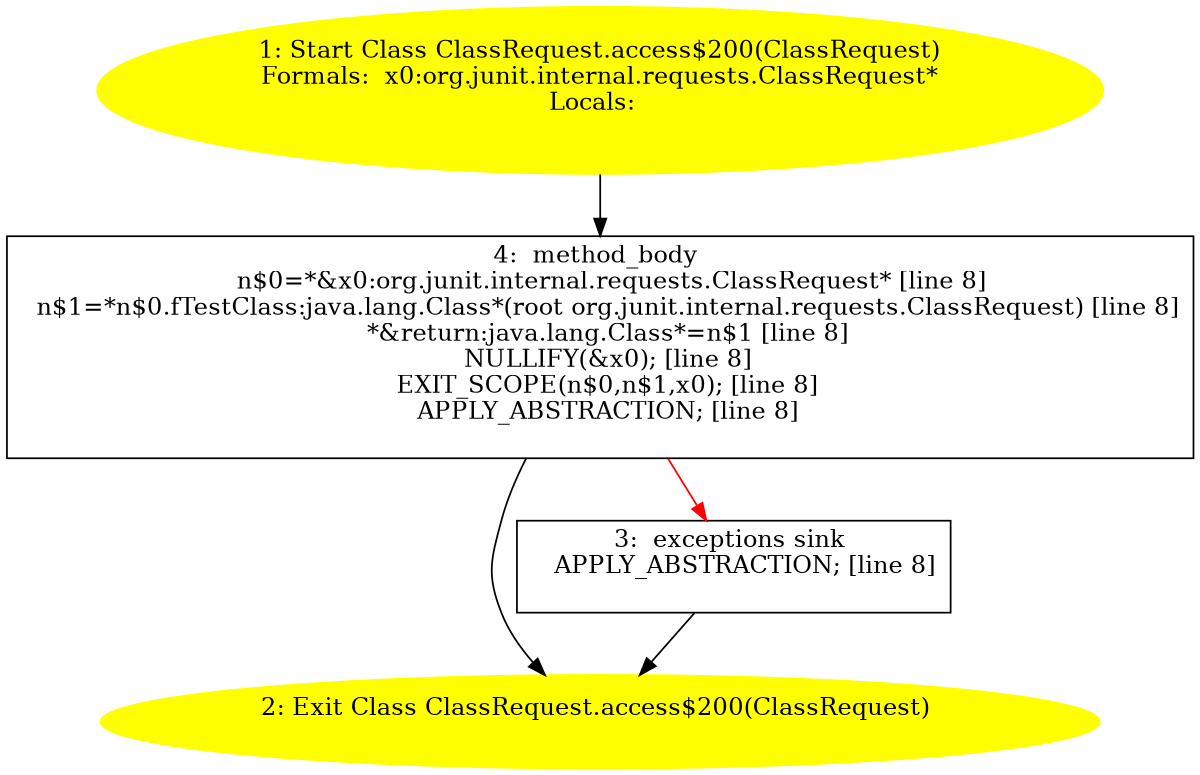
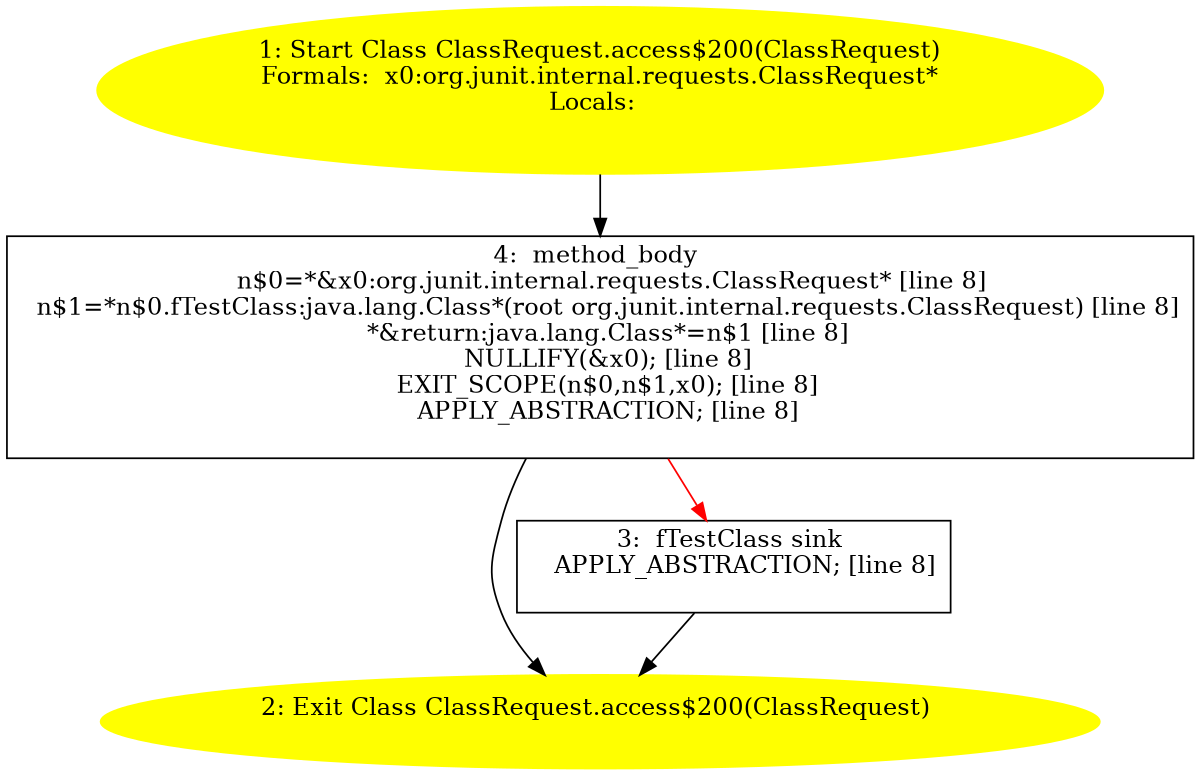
  digraph {
    n1 [color=yellow label="1: Start Class ClassRequest.access$200(ClassRequest)\nFormals:  x0:org.junit.internal.requests.ClassRequest*\nLocals:  \n  " style=filled]
    n2 [label="4:  method_body \n   n$0=*&x0:org.junit.internal.requests.ClassRequest* [line 8]\n  n$1=*n$0.fTestClass:java.lang.Class*(root org.junit.internal.requests.ClassRequest) [line 8]\n  *&return:java.lang.Class*=n$1 [line 8]\n  NULLIFY(&x0); [line 8]\n  EXIT_SCOPE(n$0,n$1,x0); [line 8]\n  APPLY_ABSTRACTION; [line 8]\n " shape=box]
    n3 [color=yellow label="2: Exit Class ClassRequest.access$200(ClassRequest) \n  " style=filled]
-   n4 [label="3:  exceptions sink \n   APPLY_ABSTRACTION; [line 8]\n " shape=box]
+   n4 [label="3:  fTestClass sink \n   APPLY_ABSTRACTION; [line 8]\n " shape=box]
    n1 -> n2
    n2 -> n3
    n2 -> n4 [color=red]
    n4 -> n3
  }
